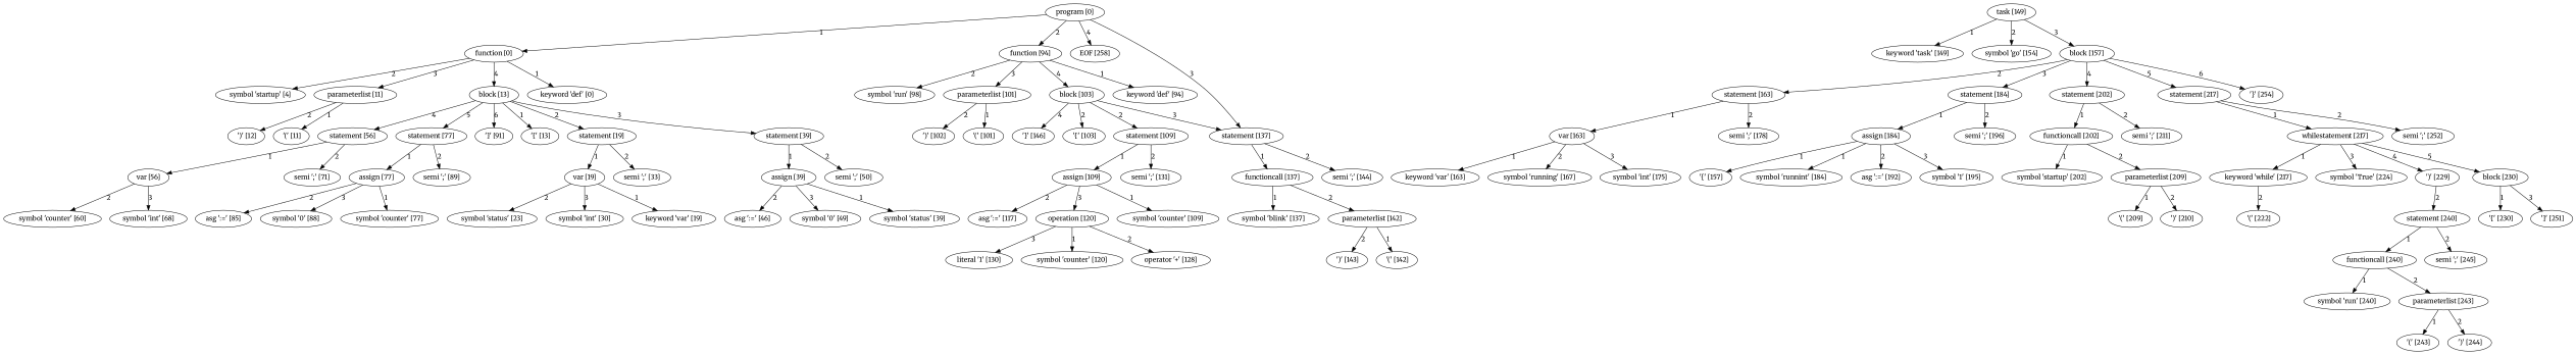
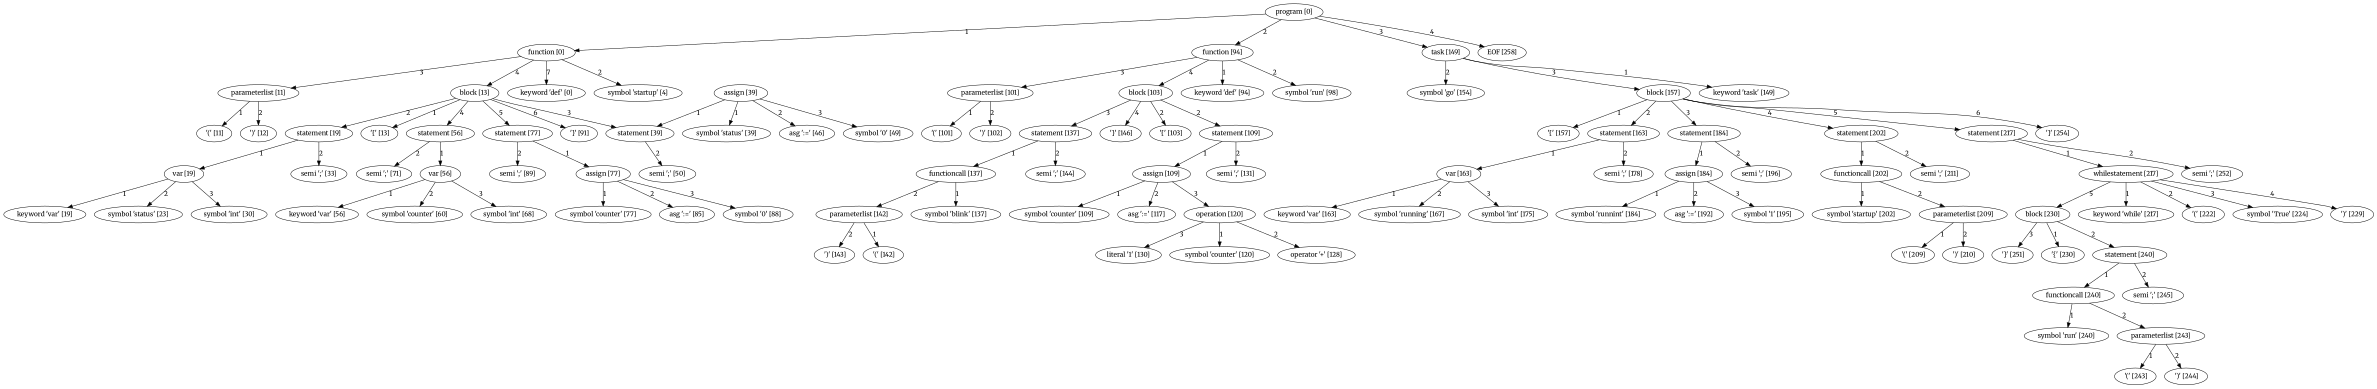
  digraph {
    fontname=Merriweather
    node [fontname=Merriweather]
    edge [fontname=Merriweather]
    n1 [label="program [0]"]
    n2 [label="function [0]"]
    n3 [label="function [94]"]
    n4 [label="task [149]"]
    n5 [label="EOF [258]"]
    n6 [label="keyword 'def' [0]"]
    n7 [label="symbol 'startup' [4]"]
    n8 [label="parameterlist [11]"]
    n9 [label="block [13]"]
    n10 [label="keyword 'def' [94]"]
    n11 [label="symbol 'run' [98]"]
    n12 [label="parameterlist [101]"]
    n13 [label="block [103]"]
    n14 [label="keyword 'task' [149]"]
    n15 [label="symbol 'go' [154]"]
    n16 [label="block [157]"]
    n17 [label=" '(' [11]"]
    n18 [label=" ')' [12]"]
    n19 [label=" '{' [13]"]
    n20 [label="statement [19]"]
    n21 [label="statement [39]"]
    n22 [label="statement [56]"]
    n23 [label="statement [77]"]
    n24 [label=" '}' [91]"]
    n25 [label="var [19]"]
    n26 [label="semi ';' [33]"]
    n27 [label="assign [39]"]
    n28 [label="semi ';' [50]"]
    n29 [label="var [56]"]
    n30 [label="semi ';' [71]"]
    n31 [label="assign [77]"]
    n32 [label="semi ';' [89]"]
    n33 [label="keyword 'var' [19]"]
    n34 [label="symbol 'status' [23]"]
    n35 [label="symbol 'int' [30]"]
    n36 [label="symbol 'status' [39]"]
    n37 [label="asg ':=' [46]"]
    n38 [label="symbol '0' [49]"]
+   n39 [label="keyword 'var' [56]"]
    n40 [label="symbol 'counter' [60]"]
    n41 [label="symbol 'int' [68]"]
    n42 [label="symbol 'counter' [77]"]
    n43 [label="asg ':=' [85]"]
    n44 [label="symbol '0' [88]"]
    n45 [label=" '(' [101]"]
    n46 [label=" ')' [102]"]
    n47 [label=" '{' [103]"]
    n48 [label="statement [109]"]
    n49 [label="statement [137]"]
    n50 [label=" '}' [146]"]
    n51 [label="assign [109]"]
    n52 [label="semi ';' [131]"]
    n53 [label="functioncall [137]"]
    n54 [label="semi ';' [144]"]
    n55 [label="symbol 'counter' [109]"]
    n56 [label="asg ':=' [117]"]
    n57 [label="operation [120]"]
    n58 [label="symbol 'counter' [120]"]
    n59 [label="operator '+' [128]"]
    n60 [label="literal '1' [130]"]
    n61 [label="symbol 'blink' [137]"]
    n62 [label="parameterlist [142]"]
    n63 [label=" '(' [142]"]
    n64 [label=" ')' [143]"]
    n65 [label=" '{' [157]"]
    n66 [label="statement [163]"]
    n67 [label="statement [184]"]
    n68 [label="statement [202]"]
    n69 [label="statement [217]"]
    n70 [label=" '}' [254]"]
    n71 [label="var [163]"]
    n72 [label="semi ';' [178]"]
    n73 [label="assign [184]"]
    n74 [label="semi ';' [196]"]
    n75 [label="functioncall [202]"]
    n76 [label="semi ';' [211]"]
    n77 [label="whilestatement [217]"]
    n78 [label="semi ';' [252]"]
    n79 [label="keyword 'var' [163]"]
    n80 [label="symbol 'running' [167]"]
    n81 [label="symbol 'int' [175]"]
    n82 [label="symbol 'runnint' [184]"]
    n83 [label="asg ':=' [192]"]
    n84 [label="symbol '1' [195]"]
    n85 [label="symbol 'startup' [202]"]
    n86 [label="parameterlist [209]"]
    n87 [label=" '(' [209]"]
    n88 [label=" ')' [210]"]
    n89 [label="keyword 'while' [217]"]
    n90 [label=" '(' [222]"]
    n91 [label="symbol 'True' [224]"]
    n92 [label=" ')' [229]"]
    n93 [label="block [230]"]
    n94 [label=" '{' [230]"]
    n95 [label="statement [240]"]
    n96 [label=" '}' [251]"]
    n97 [label="functioncall [240]"]
    n98 [label="semi ';' [245]"]
    n99 [label="symbol 'run' [240]"]
    n100 [label="parameterlist [243]"]
    n101 [label=" '(' [243]"]
    n102 [label=" ')' [244]"]
    n1 -> n2 [label=1]
    n1 -> n3 [label=2]
-   n1 -> n49 [label=3]
+   n1 -> n4 [label=3]
    n1 -> n5 [label=4]
-   n2 -> n6 [label=1]
+   n2 -> n6 [label=7]
    n2 -> n7 [label=2]
    n2 -> n8 [label=3]
    n2 -> n9 [label=4]
    n3 -> n10 [label=1]
    n3 -> n11 [label=2]
    n3 -> n12 [label=3]
    n3 -> n13 [label=4]
    n4 -> n14 [label=1]
    n4 -> n15 [label=2]
    n4 -> n16 [label=3]
    n8 -> n17 [label=1]
    n8 -> n18 [label=2]
    n9 -> n19 [label=1]
    n9 -> n20 [label=2]
    n9 -> n21 [label=3]
    n9 -> n22 [label=4]
    n9 -> n23 [label=5]
    n9 -> n24 [label=6]
    n12 -> n45 [label=1]
    n12 -> n46 [label=2]
    n13 -> n47 [label=2]
    n13 -> n48 [label=2]
    n13 -> n49 [label=3]
    n13 -> n50 [label=4]
-   n73 -> n65 [label=1]
+   n16 -> n65 [label=1]
    n16 -> n66 [label=2]
    n16 -> n67 [label=3]
    n16 -> n68 [label=4]
    n16 -> n69 [label=5]
    n16 -> n70 [label=6]
    n20 -> n25 [label=1]
    n20 -> n26 [label=2]
-   n21 -> n27 [label=1]
+   n27 -> n21 [label=1]
    n21 -> n28 [label=2]
    n22 -> n29 [label=1]
    n22 -> n30 [label=2]
    n23 -> n31 [label=1]
    n23 -> n32 [label=2]
    n25 -> n33 [label=1]
    n25 -> n34 [label=2]
    n25 -> n35 [label=3]
    n27 -> n36 [label=1]
    n27 -> n37 [label=2]
    n27 -> n38 [label=3]
+   n29 -> n39 [label=1]
    n29 -> n40 [label=2]
    n29 -> n41 [label=3]
    n31 -> n42 [label=1]
    n31 -> n43 [label=2]
    n31 -> n44 [label=3]
    n48 -> n51 [label=1]
    n48 -> n52 [label=2]
    n49 -> n53 [label=1]
    n49 -> n54 [label=2]
    n51 -> n55 [label=1]
    n51 -> n56 [label=2]
    n51 -> n57 [label=3]
    n53 -> n61 [label=1]
    n53 -> n62 [label=2]
    n57 -> n58 [label=1]
    n57 -> n59 [label=2]
    n57 -> n60 [label=3]
    n62 -> n63 [label=1]
    n62 -> n64 [label=2]
    n66 -> n71 [label=1]
    n66 -> n72 [label=2]
    n67 -> n73 [label=1]
    n67 -> n74 [label=2]
    n68 -> n75 [label=1]
    n68 -> n76 [label=2]
    n69 -> n77 [label=1]
    n69 -> n78 [label=2]
    n71 -> n79 [label=1]
    n71 -> n80 [label=2]
    n71 -> n81 [label=3]
    n73 -> n82 [label=1]
    n73 -> n83 [label=2]
    n73 -> n84 [label=3]
    n75 -> n85 [label=1]
    n75 -> n86 [label=2]
    n77 -> n89 [label=1]
-   n89 -> n90 [label=2]
+   n77 -> n90 [label=2]
    n77 -> n91 [label=3]
    n77 -> n92 [label=4]
    n77 -> n93 [label=5]
    n86 -> n87 [label=1]
    n86 -> n88 [label=2]
    n93 -> n94 [label=1]
-   n92 -> n95 [label=2]
+   n93 -> n95 [label=2]
    n93 -> n96 [label=3]
    n95 -> n97 [label=1]
    n95 -> n98 [label=2]
    n97 -> n99 [label=1]
    n97 -> n100 [label=2]
    n100 -> n101 [label=1]
    n100 -> n102 [label=2]
  }
